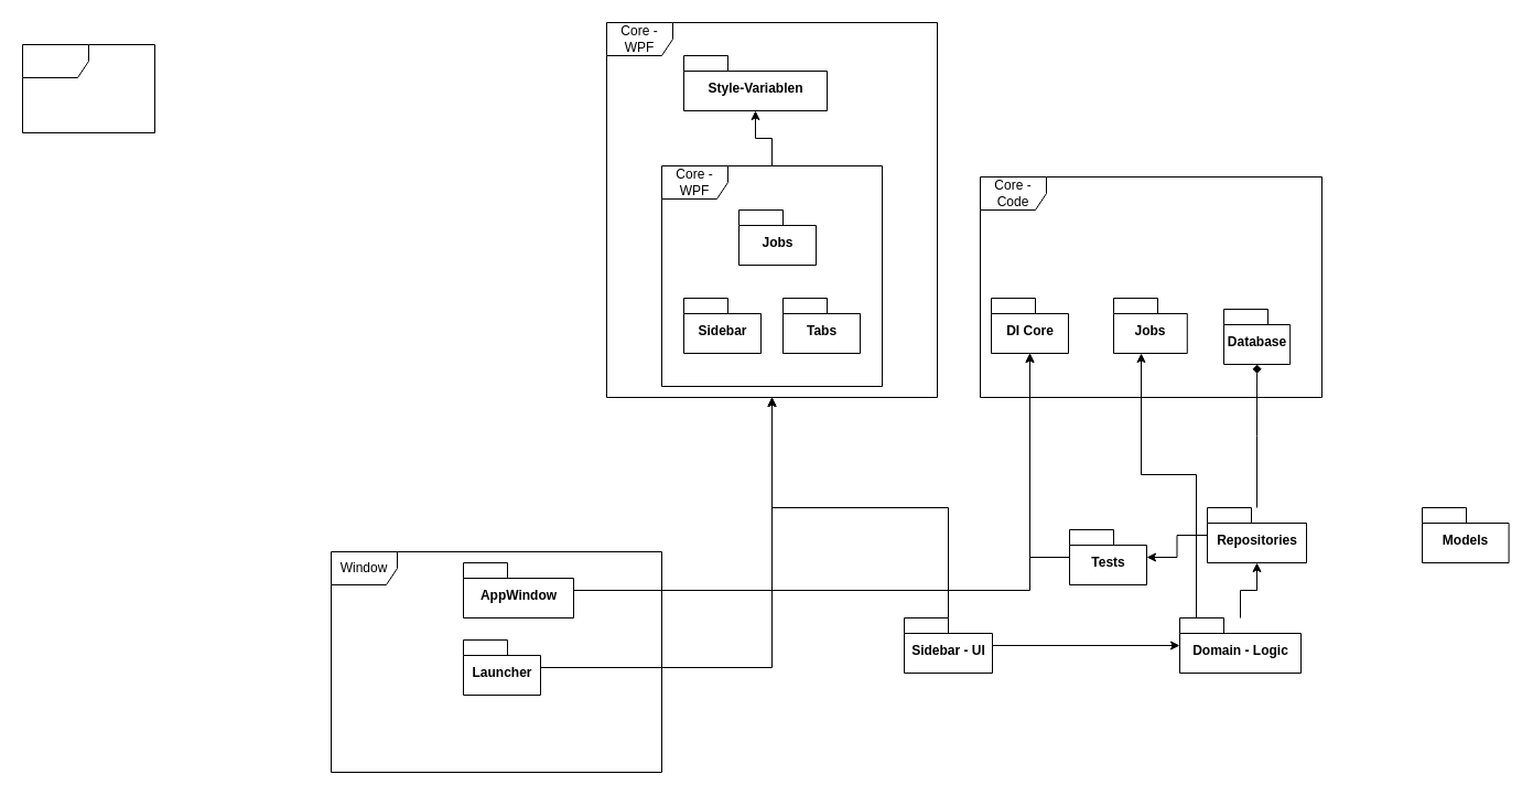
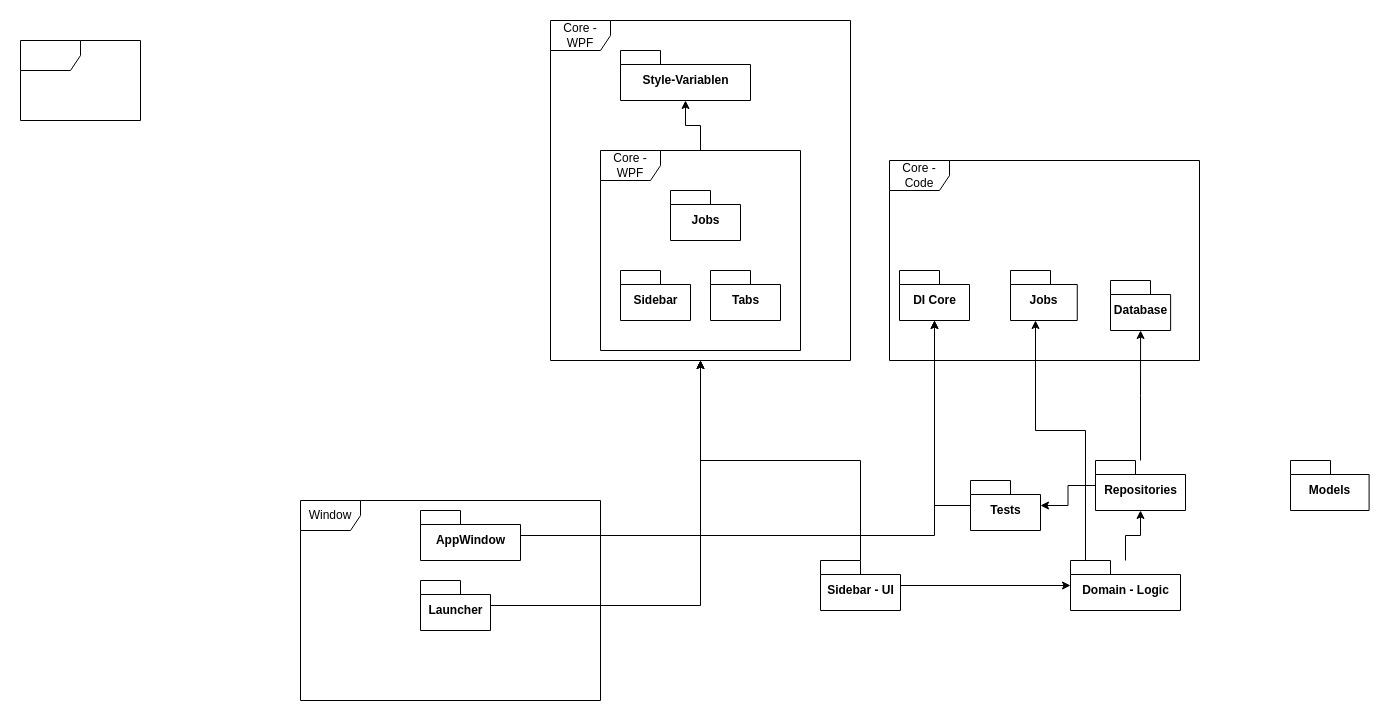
  <mxCell id="0" />
  <mxCell id="1" parent="0" />
  <mxCell id="2" style="edgeStyle=orthogonalEdgeStyle;rounded=0;orthogonalLoop=1;jettySize=auto;html=1;" parent="1" source="28" target="16" edge="1"><mxGeometry relative="1" as="geometry" /></mxCell>
  <mxCell id="3" style="edgeStyle=orthogonalEdgeStyle;rounded=0;orthogonalLoop=1;jettySize=auto;html=1;" parent="1" source="28" target="26" edge="1"><mxGeometry relative="1" as="geometry" /></mxCell>
  <mxCell id="4" style="edgeStyle=orthogonalEdgeStyle;rounded=0;orthogonalLoop=1;jettySize=auto;html=1;" parent="1" source="29" target="16" edge="1"><mxGeometry relative="1" as="geometry" /></mxCell>
- <mxCell id="5" style="edgeStyle=orthogonalEdgeStyle;rounded=0;orthogonalLoop=1;jettySize=auto;html=1;endArrow=diamond;" parent="1" source="7" target="24" edge="1"><mxGeometry relative="1" as="geometry" /></mxCell>
+ <mxCell id="5" style="edgeStyle=orthogonalEdgeStyle;rounded=0;orthogonalLoop=1;jettySize=auto;html=1;" parent="1" source="7" target="24" edge="1"><mxGeometry relative="1" as="geometry" /></mxCell>
  <mxCell id="6" style="edgeStyle=orthogonalEdgeStyle;rounded=0;orthogonalLoop=1;jettySize=auto;html=1;" parent="1" source="7" target="12" edge="1"><mxGeometry relative="1" as="geometry" /></mxCell>
  <mxCell id="7" value="Repositories" style="shape=folder;fontStyle=1;spacingTop=10;tabWidth=40;tabHeight=14;tabPosition=left;html=1;" parent="1" vertex="1"><mxGeometry x="1095" y="460" width="90" height="50" as="geometry" /></mxCell>
  <mxCell id="8" style="edgeStyle=orthogonalEdgeStyle;rounded=0;orthogonalLoop=1;jettySize=auto;html=1;" parent="1" source="10" target="7" edge="1"><mxGeometry relative="1" as="geometry" /></mxCell>
  <mxCell id="9" style="edgeStyle=orthogonalEdgeStyle;rounded=0;orthogonalLoop=1;jettySize=auto;html=1;" parent="1" source="10" target="25" edge="1"><mxGeometry relative="1" as="geometry"><Array as="points"><mxPoint x="1085" y="430" /><mxPoint x="1035" y="430" /></Array></mxGeometry></mxCell>
  <mxCell id="10" value="Domain - Logic" style="shape=folder;fontStyle=1;spacingTop=10;tabWidth=40;tabHeight=14;tabPosition=left;html=1;" parent="1" vertex="1"><mxGeometry x="1070" y="560" width="110" height="50" as="geometry" /></mxCell>
  <mxCell id="11" style="edgeStyle=orthogonalEdgeStyle;rounded=0;orthogonalLoop=1;jettySize=auto;html=1;" parent="1" source="12" target="26" edge="1"><mxGeometry relative="1" as="geometry" /></mxCell>
  <mxCell id="12" value="Tests" style="shape=folder;fontStyle=1;spacingTop=10;tabWidth=40;tabHeight=14;tabPosition=left;html=1;" parent="1" vertex="1"><mxGeometry x="970" y="480" width="70" height="50" as="geometry" /></mxCell>
  <mxCell id="13" style="edgeStyle=orthogonalEdgeStyle;rounded=0;orthogonalLoop=1;jettySize=auto;html=1;" parent="1" source="15" target="10" edge="1"><mxGeometry relative="1" as="geometry" /></mxCell>
  <mxCell id="14" style="edgeStyle=orthogonalEdgeStyle;rounded=0;orthogonalLoop=1;jettySize=auto;html=1;" parent="1" source="15" target="16" edge="1"><mxGeometry relative="1" as="geometry" /></mxCell>
  <mxCell id="15" value="Sidebar - UI" style="shape=folder;fontStyle=1;spacingTop=10;tabWidth=40;tabHeight=14;tabPosition=left;html=1;" parent="1" vertex="1"><mxGeometry x="820" y="560" width="80" height="50" as="geometry" /></mxCell>
  <mxCell id="16" value="Core - WPF" style="shape=umlFrame;whiteSpace=wrap;html=1;container=1;recursiveResize=0;" parent="1" vertex="1"><mxGeometry x="550" y="20" width="300" height="340" as="geometry"><mxRectangle x="-90" y="160" width="60" height="20" as="alternateBounds" /></mxGeometry></mxCell>
  <mxCell id="17" value="Style-Variablen" style="shape=folder;fontStyle=1;spacingTop=10;tabWidth=40;tabHeight=14;tabPosition=left;html=1;" parent="16" vertex="1"><mxGeometry x="70" y="30" width="130" height="50" as="geometry" /></mxCell>
  <mxCell id="18" style="edgeStyle=orthogonalEdgeStyle;rounded=0;orthogonalLoop=1;jettySize=auto;html=1;" parent="16" source="19" target="17" edge="1"><mxGeometry relative="1" as="geometry" /></mxCell>
  <mxCell id="19" value="Core - WPF" style="shape=umlFrame;whiteSpace=wrap;html=1;container=1;recursiveResize=0;" parent="16" vertex="1"><mxGeometry x="50" y="130" width="200" height="200" as="geometry"><mxRectangle x="-90" y="160" width="60" height="20" as="alternateBounds" /></mxGeometry></mxCell>
  <mxCell id="20" value="Sidebar" style="shape=folder;fontStyle=1;spacingTop=10;tabWidth=40;tabHeight=14;tabPosition=left;html=1;" parent="19" vertex="1"><mxGeometry x="20" y="120" width="70" height="50" as="geometry" /></mxCell>
  <mxCell id="21" value="Jobs" style="shape=folder;fontStyle=1;spacingTop=10;tabWidth=40;tabHeight=14;tabPosition=left;html=1;" parent="19" vertex="1"><mxGeometry x="70" y="40" width="70" height="50" as="geometry" /></mxCell>
  <mxCell id="22" value="Tabs" style="shape=folder;fontStyle=1;spacingTop=10;tabWidth=40;tabHeight=14;tabPosition=left;html=1;" parent="19" vertex="1"><mxGeometry x="110" y="120" width="70" height="50" as="geometry" /></mxCell>
  <mxCell id="23" value="Core - Code" style="shape=umlFrame;whiteSpace=wrap;html=1;collapsible=1;container=1;" parent="1" vertex="1"><mxGeometry x="889" y="160" width="310" height="200" as="geometry" /></mxCell>
  <mxCell id="24" value="Database" style="shape=folder;fontStyle=1;spacingTop=10;tabWidth=40;tabHeight=14;tabPosition=left;html=1;" parent="23" vertex="1"><mxGeometry x="221.003" y="120" width="60.125" height="50" as="geometry" /></mxCell>
  <mxCell id="25" value="Jobs" style="shape=folder;fontStyle=1;spacingTop=10;tabWidth=40;tabHeight=14;tabPosition=left;html=1;" parent="23" vertex="1"><mxGeometry x="121.004" y="110" width="66.769" height="50" as="geometry" /></mxCell>
  <mxCell id="26" value="DI Core" style="shape=folder;fontStyle=1;spacingTop=10;tabWidth=40;tabHeight=14;tabPosition=left;html=1;" parent="23" vertex="1"><mxGeometry x="10" y="110" width="70" height="50" as="geometry" /></mxCell>
  <mxCell id="27" value="Window" style="shape=umlFrame;whiteSpace=wrap;html=1;container=1;" parent="1" vertex="1"><mxGeometry x="300" y="500" width="300" height="200" as="geometry"><mxRectangle x="-90" y="160" width="60" height="20" as="alternateBounds" /></mxGeometry></mxCell>
  <mxCell id="28" value="AppWindow" style="shape=folder;fontStyle=1;spacingTop=10;tabWidth=40;tabHeight=14;tabPosition=left;html=1;" parent="27" vertex="1"><mxGeometry x="120" y="10" width="100" height="50" as="geometry" /></mxCell>
  <mxCell id="29" value="Launcher" style="shape=folder;fontStyle=1;spacingTop=10;tabWidth=40;tabHeight=14;tabPosition=left;html=1;" parent="27" vertex="1"><mxGeometry x="120" y="80" width="70" height="50" as="geometry" /></mxCell>
  <mxCell id="30" value="Models" style="shape=folder;fontStyle=1;spacingTop=10;tabWidth=40;tabHeight=14;tabPosition=left;html=1;" parent="1" vertex="1"><mxGeometry x="1290" y="460" width="78.6" height="50" as="geometry" /></mxCell>
  <mxCell id="31" value="" style="shape=umlFrame;whiteSpace=wrap;html=1;container=1;recursiveResize=0;" parent="1" vertex="1"><mxGeometry x="20" y="40" width="120" height="80" as="geometry"><mxRectangle x="-90" y="160" width="60" height="20" as="alternateBounds" /></mxGeometry></mxCell>
